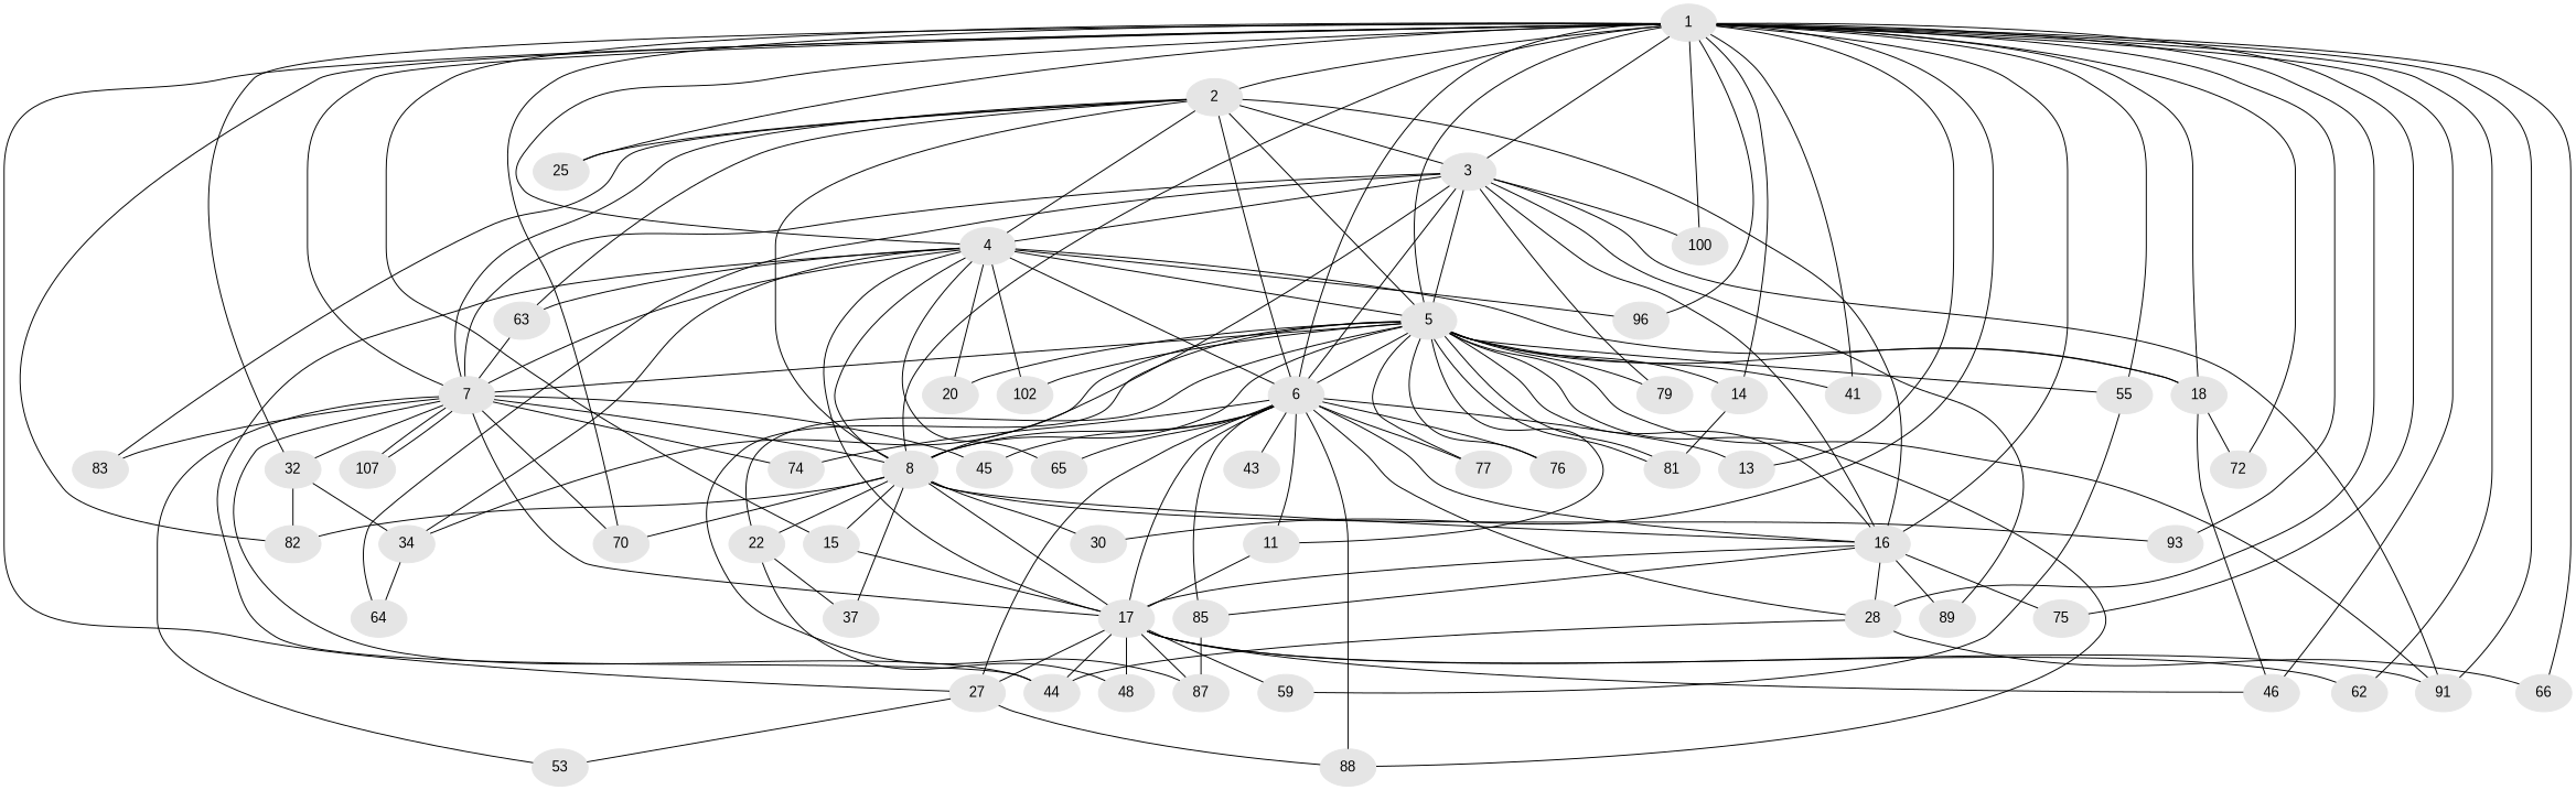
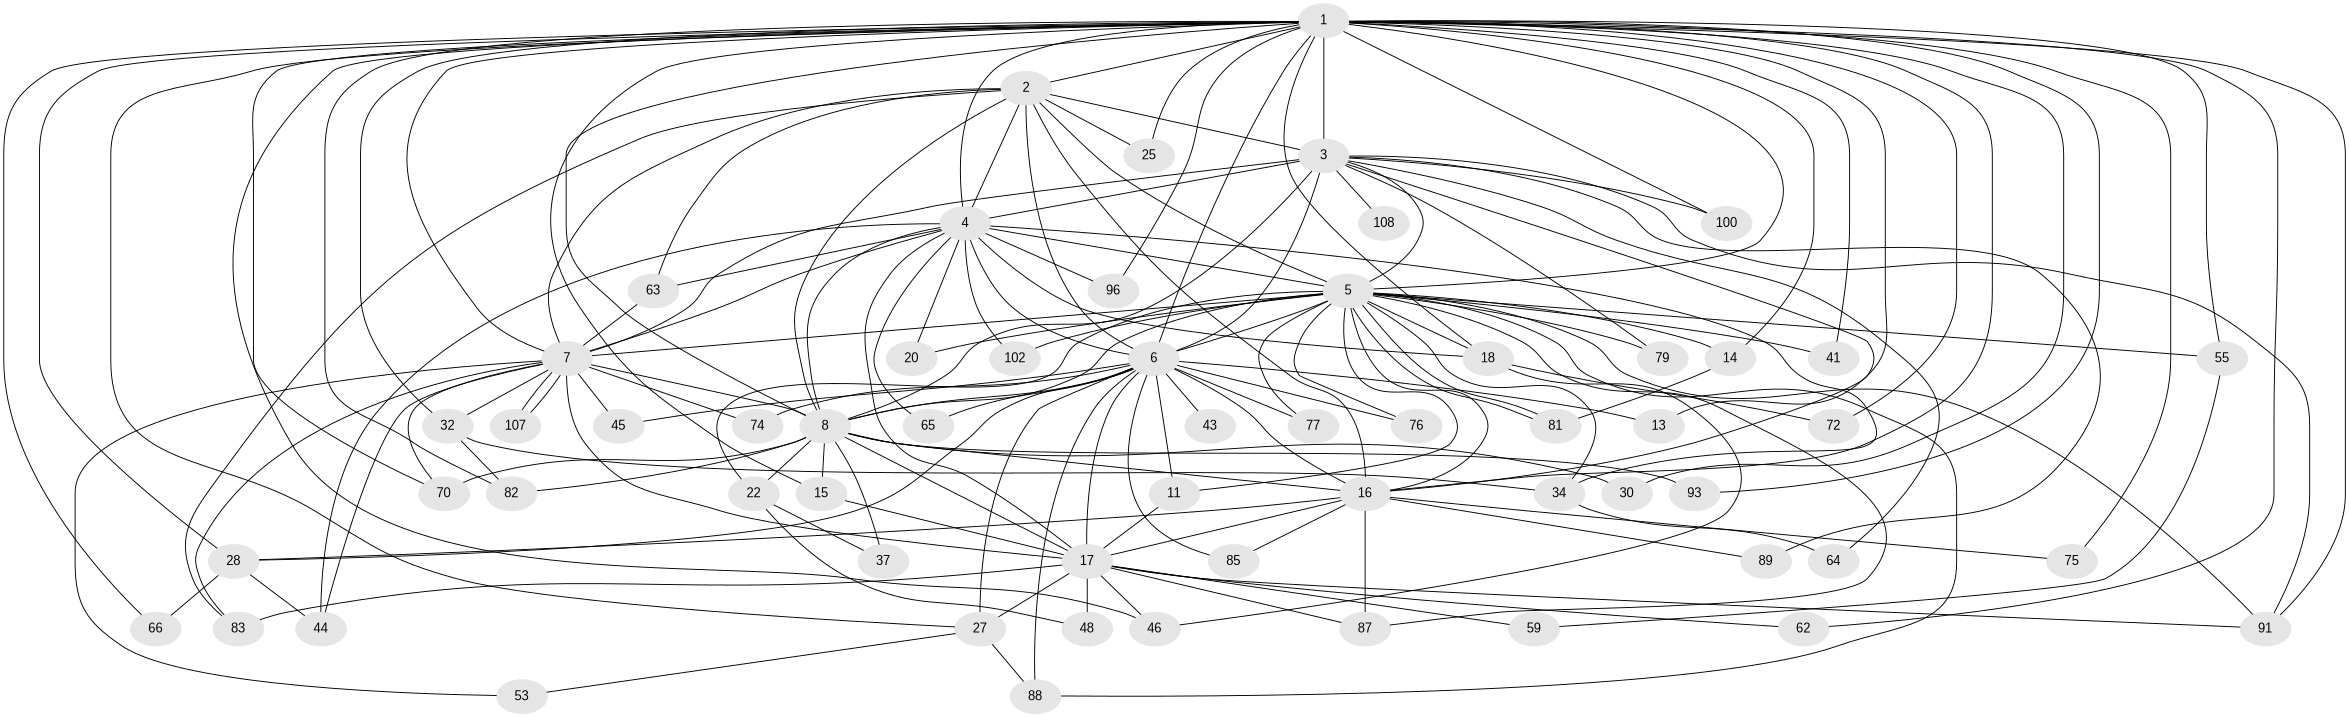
  graph {
    fontname="Liberation Sans"
    node [color=gray90 fontname="Liberation Sans" style=filled]
    edge [fontname="Liberation Sans"]
    1
    2
    3 [super="+10+54"]
    4
    5 [super="+12+56+49"]
    6 [super="+40+21+9+109+31"]
    7 [super="+69+24"]
    8 [super="+42"]
    13
    14
    15
    16 [super="+73+38+95+35+71+78+60"]
    18 [super="+98"]
    25
    27
    28
    30
    32
    41
    46
    n21 [label=91 super="+68+52"]
    55
    62
    66
    70 [super="+86"]
    72
    75
    82 [super="+106"]
    n29 [label=96]
    93
    100
    63
    83 [super="+91"]
    64
    79
    89
+   108
    17 [super="+50+26"]
    20
    34 [super="+61"]
    44 [super="+101"]
    65
    102
    11 [super="+33"]
    22
    76
    77
    81 [super="+103"]
    87 [super="+110"]
    88
    43
    45
    74
    85
    53
    107
    37
    59
    48
    1 -- 2
    1 -- 3 [weight=2]
    1 -- 4
    1 -- 5 [weight=3]
    1 -- 6 [weight=2]
    1 -- 7
    1 -- 8 [weight=2]
    1 -- 13
    1 -- 14
    1 -- 15
    1 -- 16 [weight=3]
    1 -- 18
    1 -- 25
    1 -- 27
    1 -- 28
    1 -- 30
    1 -- 32
    1 -- 41
    1 -- 46
    1 -- n21
    1 -- 55
    1 -- 62
    1 -- 66
    1 -- 70
    1 -- 72
    1 -- 75
    1 -- 82
    1 -- n29
    1 -- 93
    1 -- 100
    2 -- 3 [weight=2]
    2 -- 4
    2 -- 5
    2 -- 6 [weight=6]
    2 -- 7
    2 -- 8
    2 -- 16 [weight=2]
    2 -- 25
    2 -- 63
    2 -- 83
    3 -- 4 [weight=2]
    3 -- 5 [weight=2]
    3 -- 6 [weight=5]
    3 -- 7 [weight=3]
    3 -- 8 [weight=2]
    3 -- 16
    3 -- n21
    3 -- 100
    3 -- 64
    3 -- 79
    3 -- 89
+   3 -- 108
    4 -- 5
    4 -- 6 [weight=3]
    4 -- 7
    4 -- 8
    4 -- 18
    4 -- n29
    4 -- 63
    4 -- 17 [weight=2]
    4 -- 20
    4 -- 34
    4 -- 44
    4 -- 65
    4 -- 102
    5 -- 6 [weight=3]
    5 -- 7 [weight=5]
    5 -- 8 [weight=2]
    5 -- 14
    5 -- 16
    5 -- 18
    5 -- 41
    5 -- n21
    5 -- 55
    5 -- 79
    5 -- 20
    5 -- 34
    5 -- 102
    5 -- 11
    5 -- 22
    5 -- 76
    5 -- 77
    5 -- 81
    5 -- 81
    5 -- 87
    5 -- 88
    6 -- 8 [weight=4]
    6 -- 13
    6 -- 16
    6 -- 27
    6 -- 28
    6 -- 17 [weight=2]
    6 -- 65
    6 -- 11
    6 -- 76
    6 -- 77
    6 -- 88
    6 -- 43 [weight=2]
    6 -- 45
    6 -- 74
    6 -- 85
    7 -- 8
    7 -- 32
    7 -- 70
    7 -- 83
    7 -- 17 [weight=3]
    7 -- 44
    7 -- 45
    7 -- 74
    7 -- 53
    7 -- 107
    7 -- 107
    8 -- 15
    8 -- 16
    8 -- 30
    8 -- 70
    8 -- 82
    8 -- 93
    8 -- 17
    8 -- 22
    8 -- 37
    14 -- 81
    15 -- 17
    16 -- 28
    16 -- 75
    16 -- 89
    16 -- 17 [weight=2]
-   85 -- 87
+   16 -- 87
    16 -- 85
    18 -- 46
    18 -- 72
    27 -- 88
    27 -- 53
    28 -- 66
    28 -- 44
    32 -- 82
    32 -- 34
    55 -- 59
    63 -- 7 [weight=4]
    17 -- 27
    17 -- 46
    17 -- n21
    17 -- 62
-   17 -- 44 [weight=2]
+   17 -- 83 [weight=2]
    17 -- 87
    17 -- 59
    17 -- 48 [weight=2]
    34 -- 64
    11 -- 17 [weight=2]
    22 -- 37
    22 -- 48
  }
